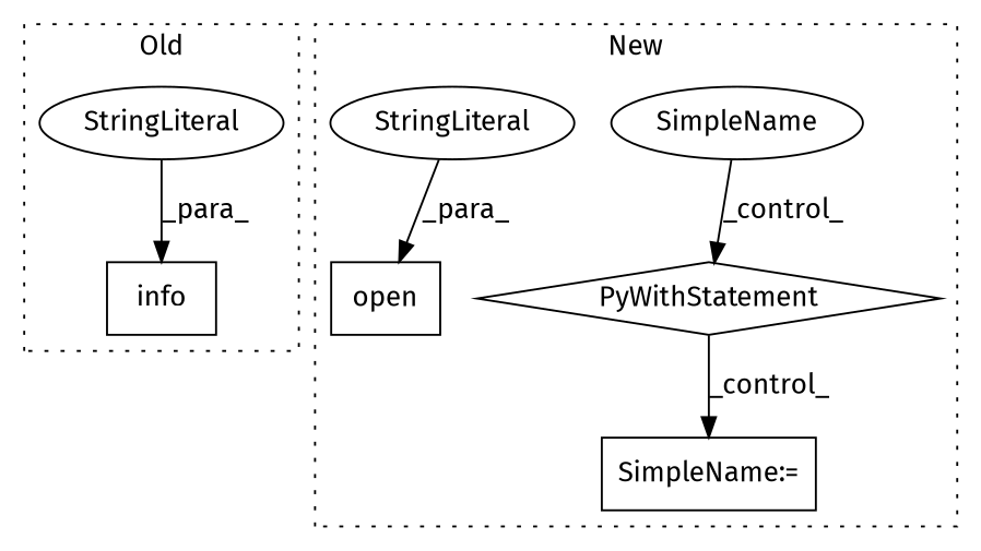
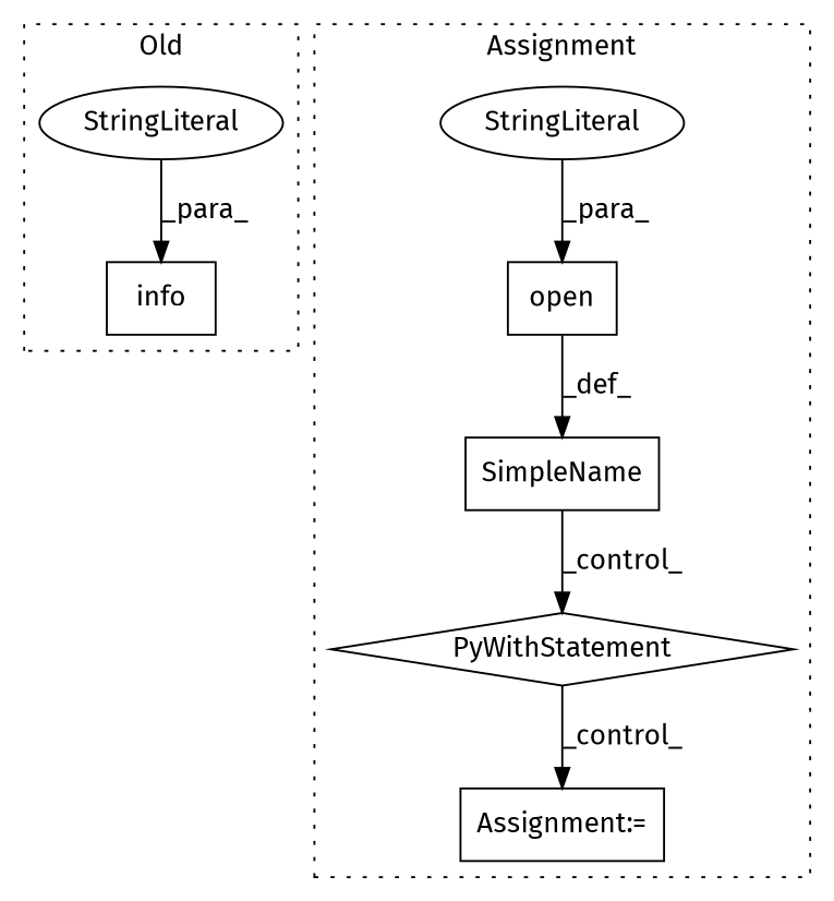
  digraph {
    fontname="Fira Sans"
    node [a=32 fontname="Fira Sans" l="5,1" shape=box]
    edge [fontname="Fira Sans"]
    n1 [label=info s="2260,2292"]
    n2 [a=45 l=27 label=StringLiteral s=2265 shape=ellipse]
    n3 [label=open s="2677,2735"]
    n4 [a=104 l="10,2" label=PyWithStatement s="2667,2736" shape=diamond]
-   n5 [a=42 label=SimpleName shape=ellipse l=""]
-   n6 [a=7 l=1 label="SimpleName:=" s=2751]
+   n5 [a=42 label=SimpleName l=""]
+   n6 [a=7 l=1 label="Assignment:=" s=2751]
    n7 [a=45 l=3 label=StringLiteral s=2732 shape=ellipse]
    subgraph cluster_1 {
      label=Old
      style=dotted
      n1
      n2
    }
    subgraph cluster_2 {
-     label=New
+     label=Assignment
      style=dotted
      n3
      n4
      n5
      n6
      n7
    }
    n2 -> n1 [label=_para_]
+   n3 -> n5 [label=_def_]
    n4 -> n6 [label=_control_]
    n5 -> n4 [label=_control_]
    n7 -> n3 [label=_para_]
  }
